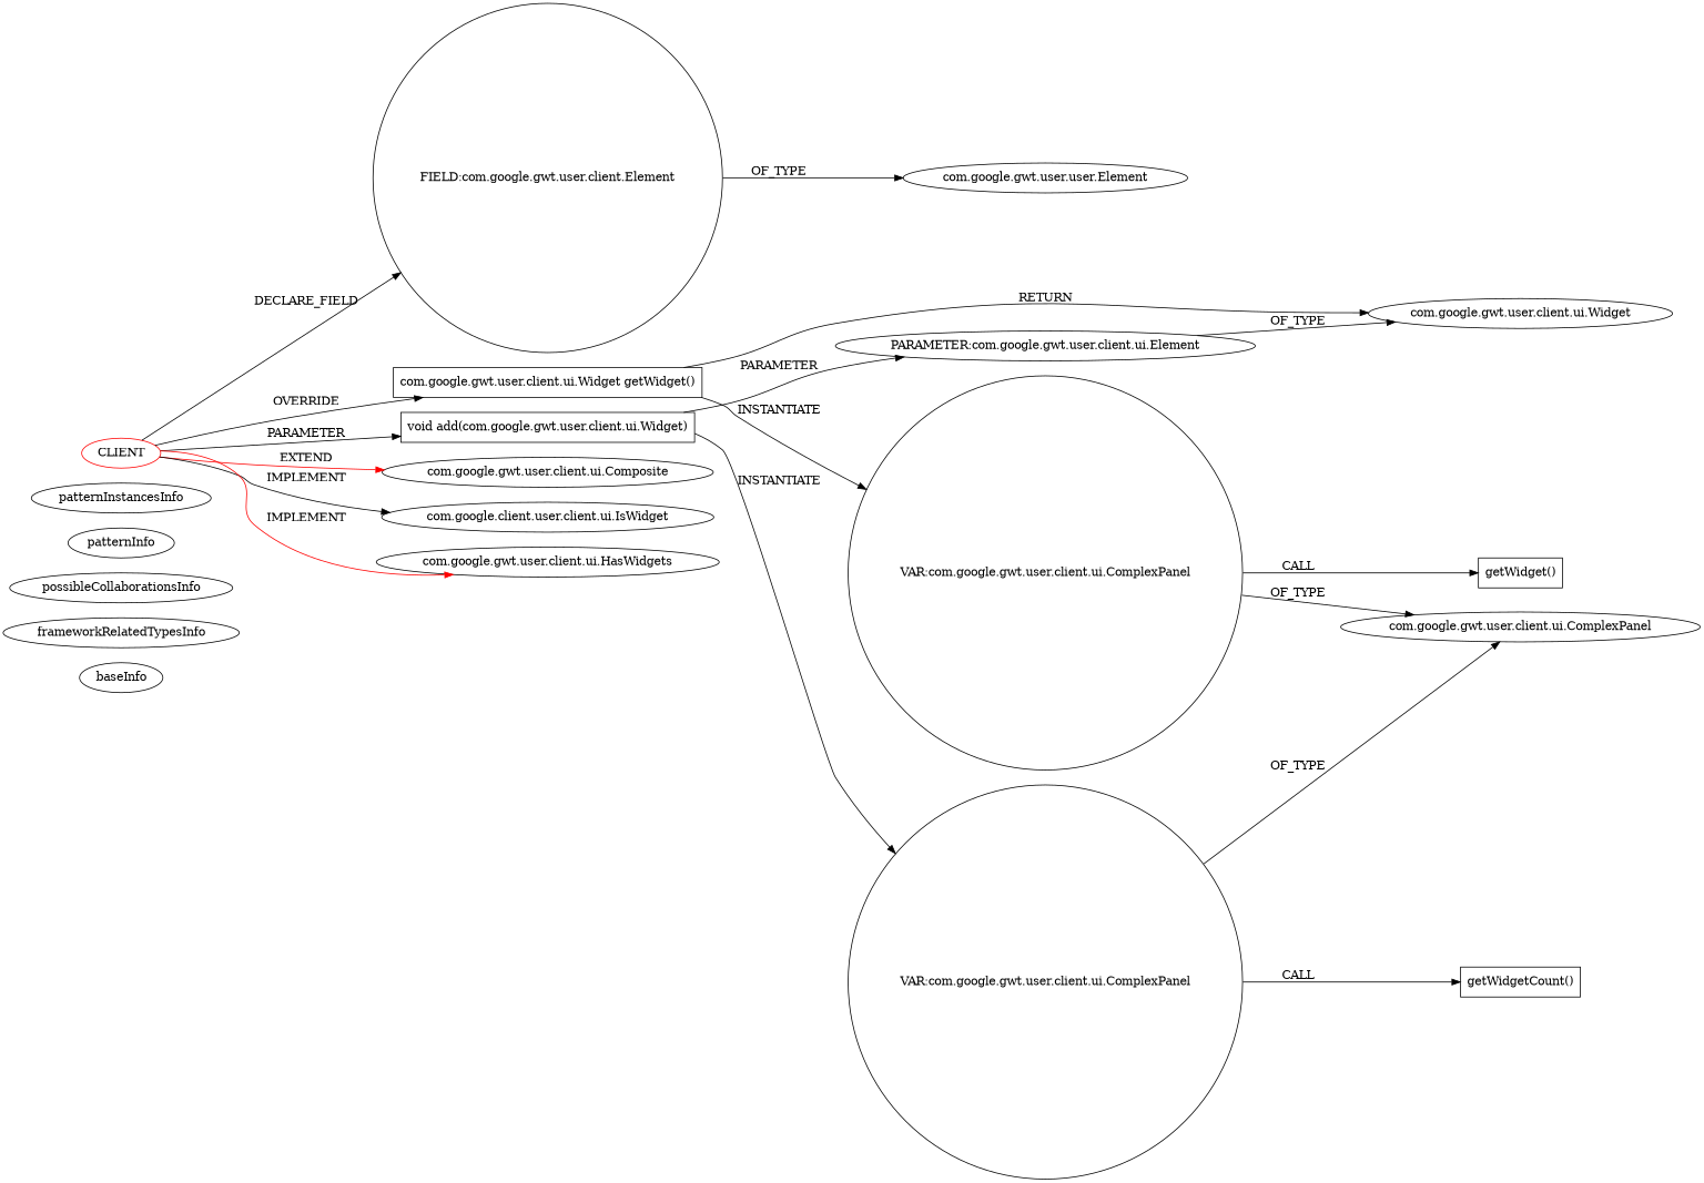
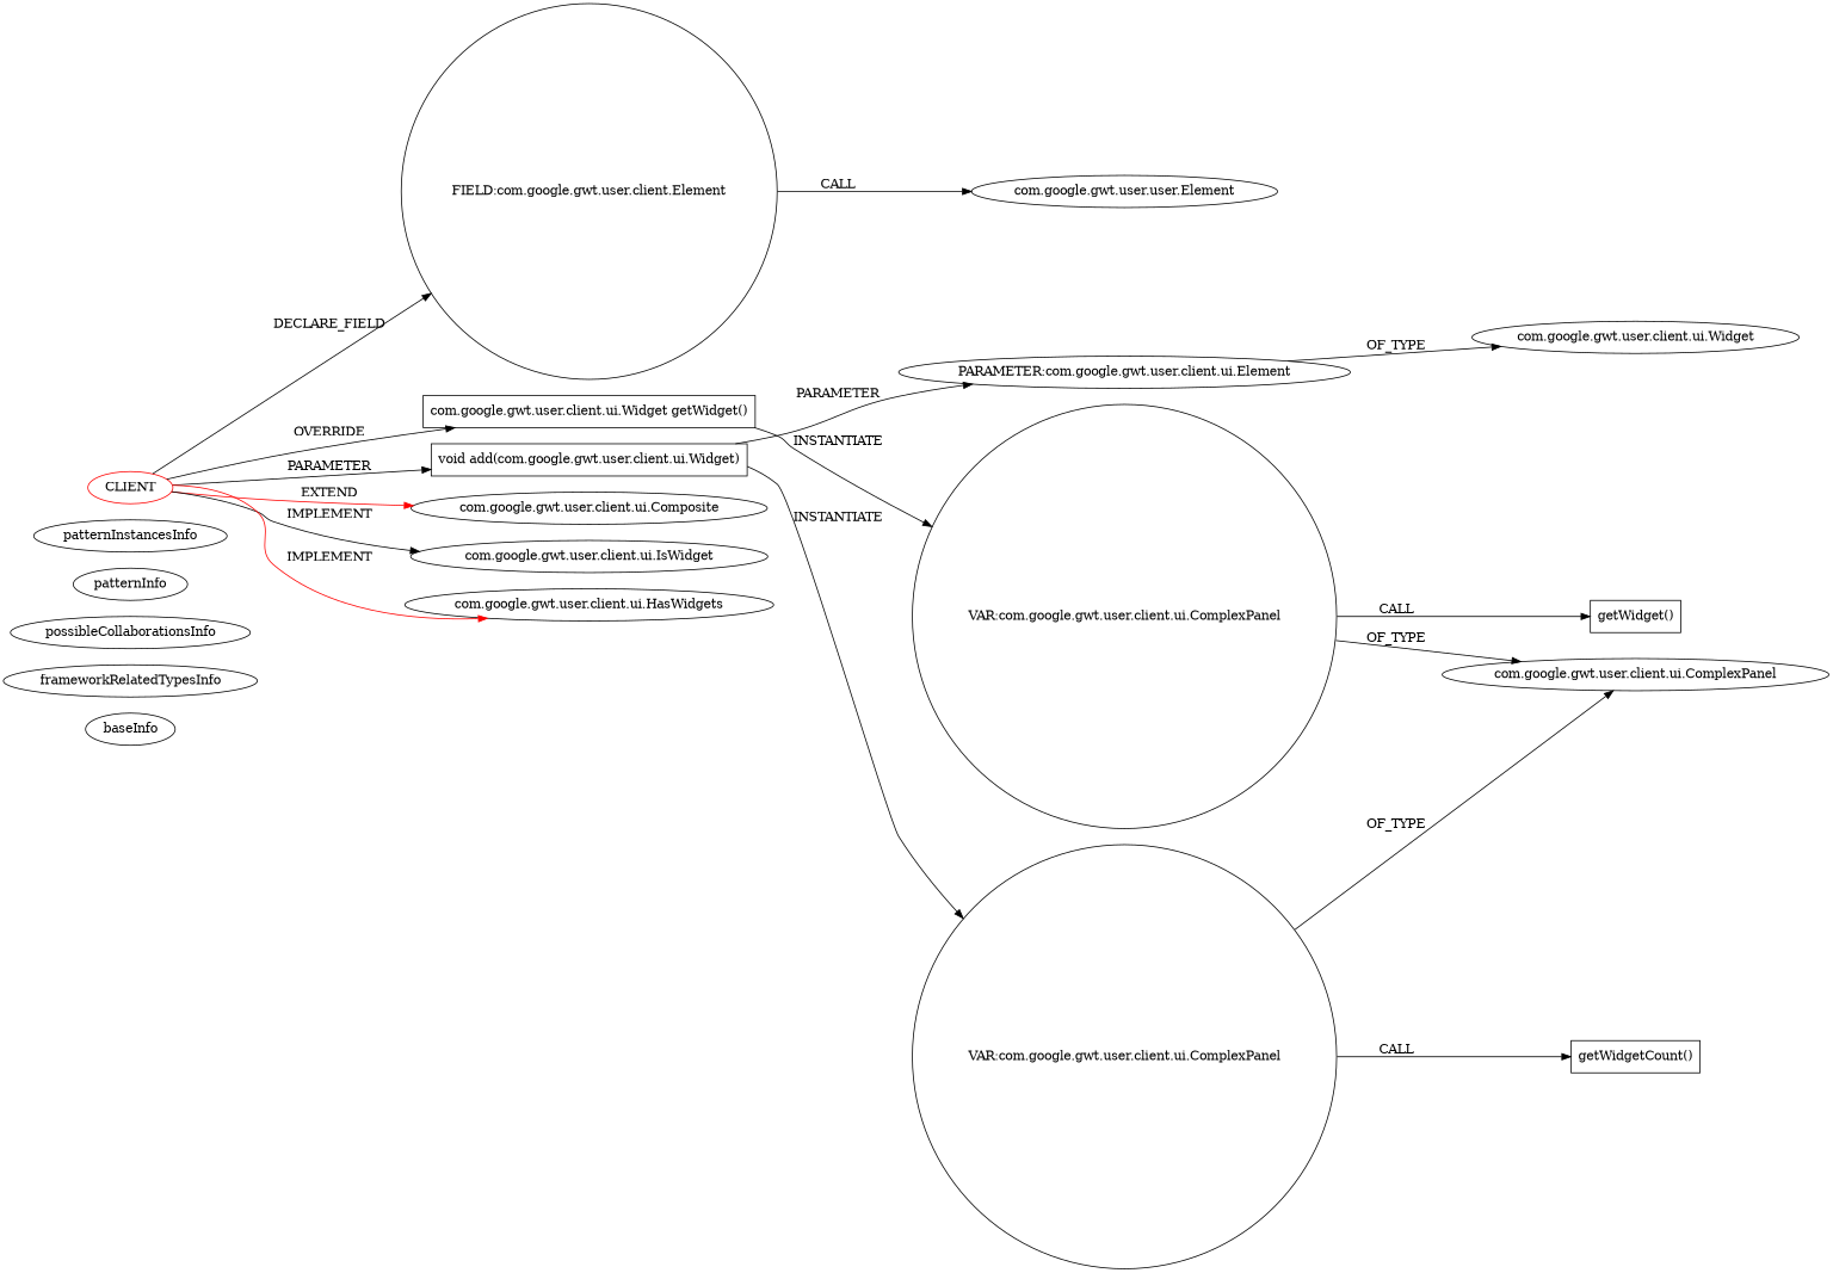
  digraph {
    rankdir=LR
    node [isFrameworkType=false]
    baseInfo [category=pattern graphId=464 isAnonymous=false possibleRelation=false isFrameworkType=""]
    frameworkRelatedTypesInfo [0="com.google.gwt.user.client.ui.HasWidgets" 1="com.google.gwt.user.client.ui.IsWidget" 2="com.google.gwt.user.client.ui.Composite" 3="com.google.gwt.event.shared.EventHandler" isFrameworkType=""]
    possibleCollaborationsInfo [isFrameworkType=""]
    patternInfo [frequency=3.0 patternRootClient=0 isFrameworkType=""]
    patternInstancesInfo [0="nextinterfaces-next~/nextinterfaces-next/next-master/src/next/i/view/XHorizontalScrollView.java~XHorizontalScrollView~4178" 1="nextinterfaces-next~/nextinterfaces-next/next-master/src/next/i/view/XVerticalScrollView.java~XVerticalScrollView~4179" 2="nextinterfaces-next~/nextinterfaces-next/next-master/src/next/i/view/XDragScrollView.java~XDragScrollView~4200" isFrameworkType=""]
    n6 [label="FIELD:com.google.gwt.user.client.Element" shape=circle vertexType=FIELD_DECLARATION]
    n7 [label="com.google.gwt.user.user.Element" vertexType=FRAMEWORK_CLASS_TYPE]
    n8 [color=red label=CLIENT vertexType=ROOT_CLIENT_CLASS_DECLARATION]
    n9 [label="void add(com.google.gwt.user.client.ui.Widget)" shape=box vertexType=OVERRIDING_METHOD_DECLARATION]
    n10 [label="com.google.gwt.user.client.ui.Composite" vertexType=FRAMEWORK_CLASS_TYPE]
-   n11 [label="com.google.client.user.client.ui.IsWidget" vertexType=FRAMEWORK_INTERFACE_TYPE]
+   n11 [label="com.google.gwt.user.client.ui.IsWidget" vertexType=FRAMEWORK_INTERFACE_TYPE]
    n12 [label="com.google.gwt.user.client.ui.HasWidgets" vertexType=FRAMEWORK_INTERFACE_TYPE]
    n13 [label="com.google.gwt.user.client.ui.Widget getWidget()" shape=box vertexType=OVERRIDING_METHOD_DECLARATION]
    n14 [label="PARAMETER:com.google.gwt.user.client.ui.Element" vertexType=PARAMETER_DECLARATION]
    n15 [label="VAR:com.google.gwt.user.client.ui.ComplexPanel" shape=circle vertexType=VARIABLE_EXPRESION]
    n16 [label="com.google.gwt.user.client.ui.Widget" vertexType=FRAMEWORK_CLASS_TYPE]
    n17 [label="VAR:com.google.gwt.user.client.ui.ComplexPanel" shape=circle vertexType=VARIABLE_EXPRESION]
    n18 [label="com.google.gwt.user.client.ui.ComplexPanel" vertexType=FRAMEWORK_CLASS_TYPE]
    n19 [label="getWidgetCount()" shape=box vertexType=INSIDE_CALL]
    n20 [label="getWidget()" shape=box vertexType=INSIDE_CALL]
-   n6 -> n7 [label=OF_TYPE]
+   n6 -> n7 [label=CALL]
    n8 -> n6 [label=DECLARE_FIELD]
    n8 -> n9 [label=PARAMETER]
    n8 -> n10 [color=red label=EXTEND]
    n8 -> n11 [color=black label=IMPLEMENT]
    n8 -> n12 [color=red label=IMPLEMENT]
    n8 -> n13 [label=OVERRIDE]
    n9 -> n14 [label=PARAMETER]
    n9 -> n15 [label=INSTANTIATE]
-   n13 -> n16 [label=RETURN]
    n13 -> n17 [label=INSTANTIATE]
    n14 -> n16 [label=OF_TYPE]
    n15 -> n18 [label=OF_TYPE]
    n15 -> n19 [label=CALL]
    n17 -> n18 [label=OF_TYPE]
    n17 -> n20 [label=CALL]
  }
